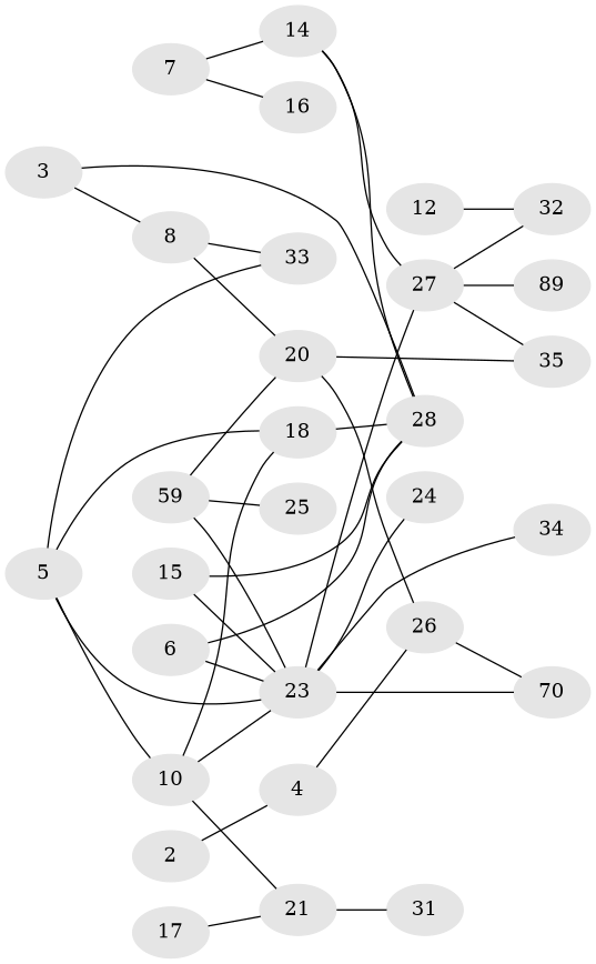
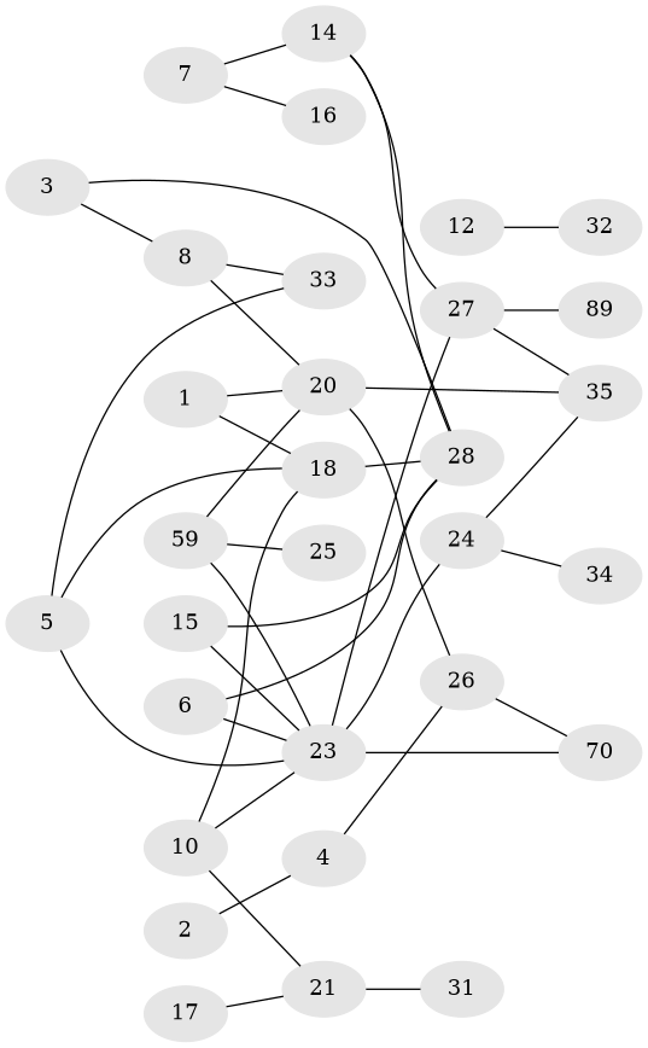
  graph {
    rankdir=LR
    node [color=gray90 style=filled]
    edge [weight=1.0]
+   1
    18
    20
    28
    26
    35
    2
    4
    3
    8
    33
    n12 [label=70]
    5
    10
    23
    21
    27
    24
    34
    6
    7
    14
    16
    31
    12
    32
    n27 [label=89]
    15
    17
    n30 [label=59]
    25
+   1 -- 18
+   1 -- 20
    18 -- 28
    20 -- 26
    20 -- 35
    26 -- n12
    2 -- 4
    4 -- 26
    3 -- 28 [weight=2.0]
    3 -- 8
    8 -- 20
    8 -- 33
    5 -- 18
    5 -- 33
-   5 -- 10
    5 -- 23
    10 -- 18 [weight=2.0]
    10 -- 23 [weight=2.0]
    10 -- 21
    23 -- n12 [weight=2.0]
    23 -- 27
    23 -- 24
-   23 -- 34
+   24 -- 34
    21 -- 31
    27 -- 35
-   27 -- 32
    27 -- n27
+   24 -- 35
    6 -- 28
    6 -- 23
    7 -- 14
    7 -- 16
    14 -- 28
    14 -- 27
    12 -- 32
    15 -- 28
    15 -- 23
    17 -- 21
    n30 -- 20
    n30 -- 23
    n30 -- 25
  }
